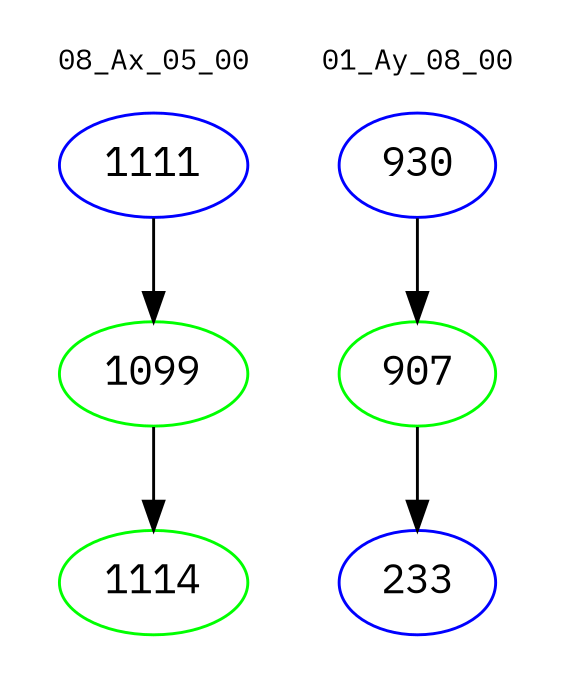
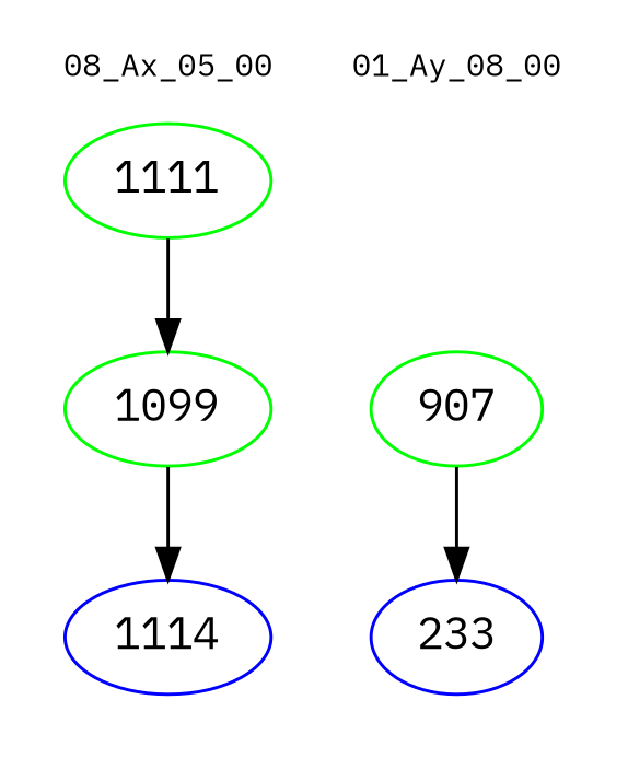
  digraph {
    fontname="IBM Plex Mono"
    node [color=blue fontname="IBM Plex Mono"]
    edge [color=black fontname="IBM Plex Mono"]
-   n1 [label=1111]
+   n1 [color=green label=1111]
    n2 [color=green label=1099]
-   n3 [color=green label=1114]
-   n4 [label=930]
+   n3 [label=1114]
    n5 [color=green label=907]
    n6 [label=233]
    subgraph cluster_1 {
      color=white
      fontsize=10
      label="08_Ax_05_00"
      n1
      n2
      n3
    }
    subgraph cluster_2 {
      color=white
      fontsize=10
      label="01_Ay_08_00"
-     n4
      n5
      n6
    }
    n1 -> n2
    n2 -> n3
-   n4 -> n5
    n5 -> n6
  }
